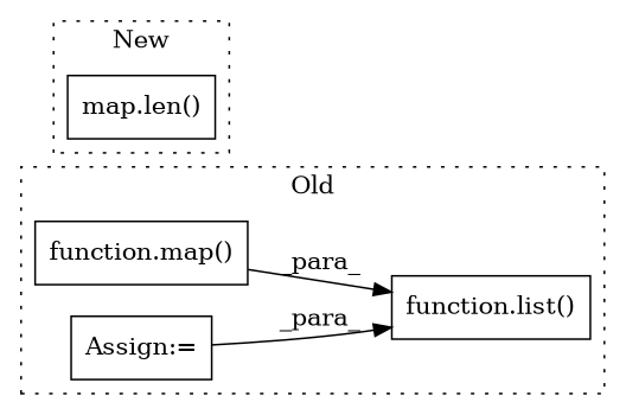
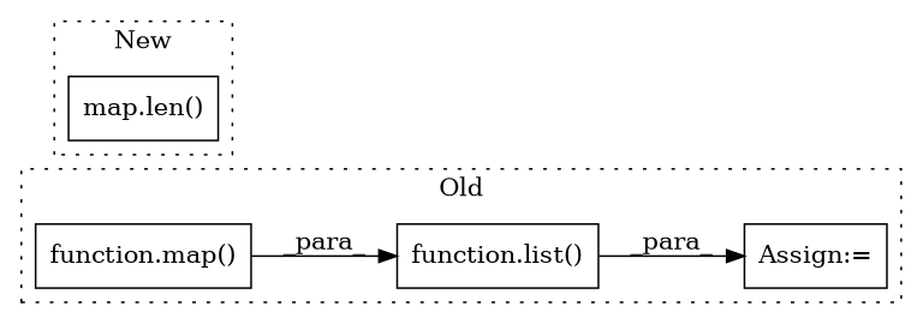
  digraph {
    rankdir=LR
    node [a=75 l="4,1" shape=box]
    n1 [label="function.map()" s="25151,25202"]
    n2 [l="5,1" label="function.list()" s="25146,25203"]
    n3 [a=68 l=3 label="Assign:=" s=25125]
    n4 [label="map.len()" s="30338,30351"]
    subgraph cluster_1 {
      label=Old
      style=dotted
      n1
      n2
      n3
    }
    subgraph cluster_2 {
      label=New
      style=dotted
      n4
    }
    n1 -> n2 [label=_para_]
-   n3 -> n2 [label=_para_]
+   n2 -> n3 [label=_para_]
  }
